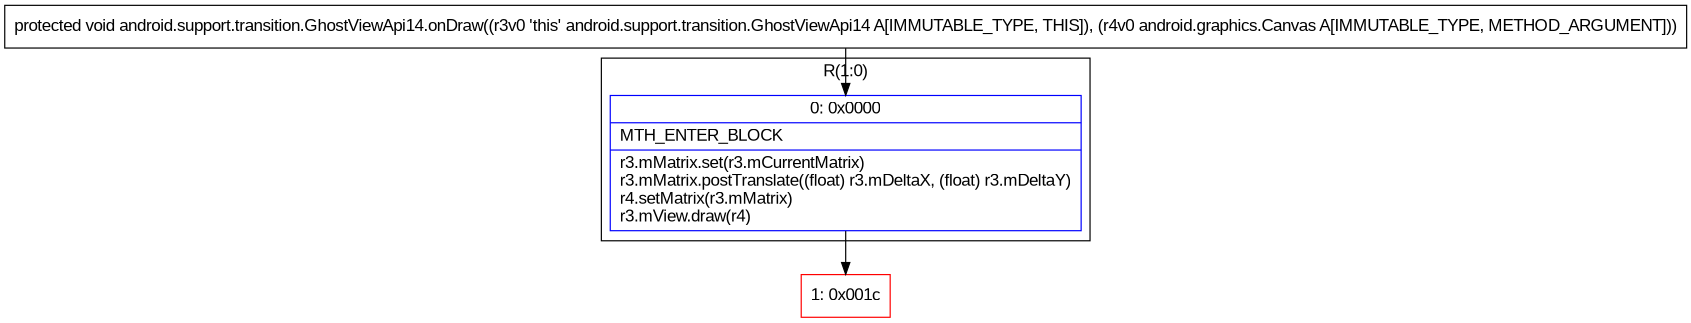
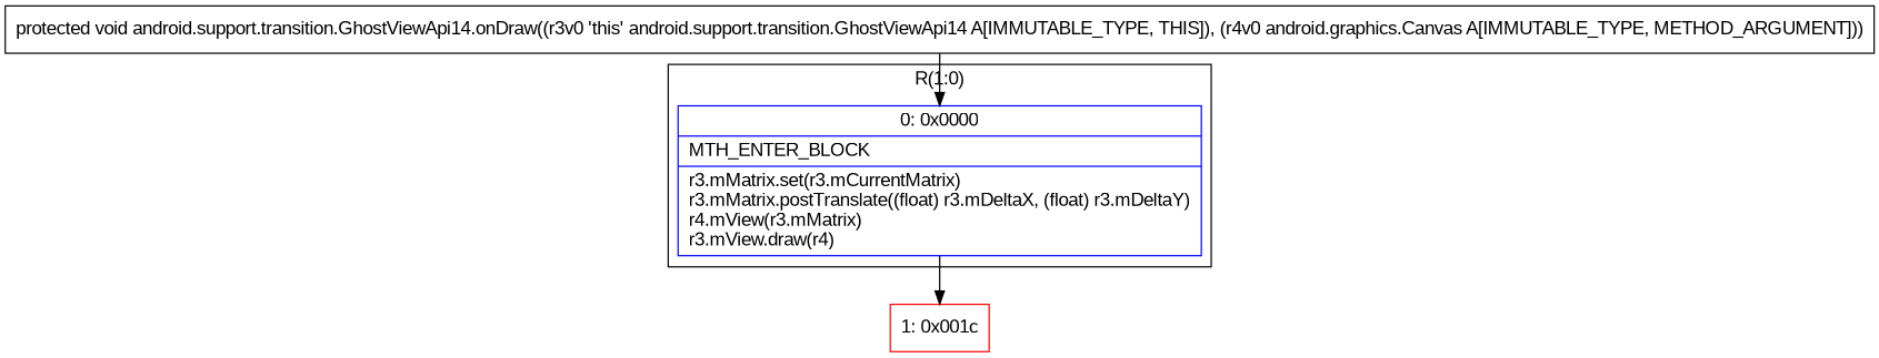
  digraph {
    fontname="Liberation Sans"
    node [shape=record fontname="Liberation Sans"]
    edge [fontname="Liberation Sans"]
-   n1 [color=blue label="{0\:\ 0x0000|MTH_ENTER_BLOCK\l|r3.mMatrix.set(r3.mCurrentMatrix)\lr3.mMatrix.postTranslate((float) r3.mDeltaX, (float) r3.mDeltaY)\lr4.setMatrix(r3.mMatrix)\lr3.mView.draw(r4)\l}"]
+   n1 [color=blue label="{0\:\ 0x0000|MTH_ENTER_BLOCK\l|r3.mMatrix.set(r3.mCurrentMatrix)\lr3.mMatrix.postTranslate((float) r3.mDeltaX, (float) r3.mDeltaY)\lr4.mView(r3.mMatrix)\lr3.mView.draw(r4)\l}"]
    n2 [color=red label="{1\:\ 0x001c}"]
    n3 [label="{protected void android.support.transition.GhostViewApi14.onDraw((r3v0 'this' android.support.transition.GhostViewApi14 A[IMMUTABLE_TYPE, THIS]), (r4v0 android.graphics.Canvas A[IMMUTABLE_TYPE, METHOD_ARGUMENT])) }"]
    subgraph cluster_1 {
      label="R(1:0)"
      n1
    }
    n1 -> n2
    n3 -> n1
  }
